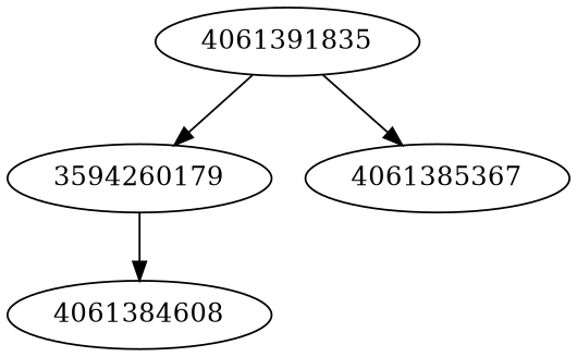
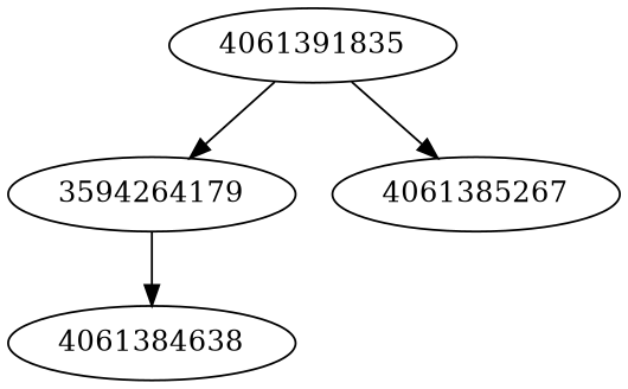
  strict digraph {
    4061391835
-   3594264179 [label=3594260179]
-   4061385367
-   4061384608
+   3594264179
+   4061385367 [label=4061385267]
+   4061384608 [label=4061384638]
    4061391835 -> 3594264179
    4061391835 -> 4061385367
    3594264179 -> 4061384608
  }
